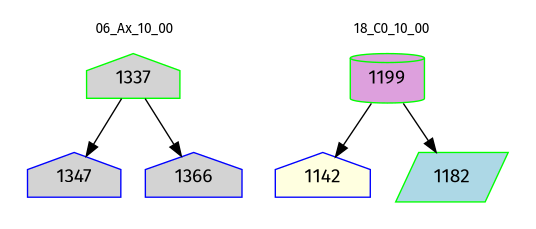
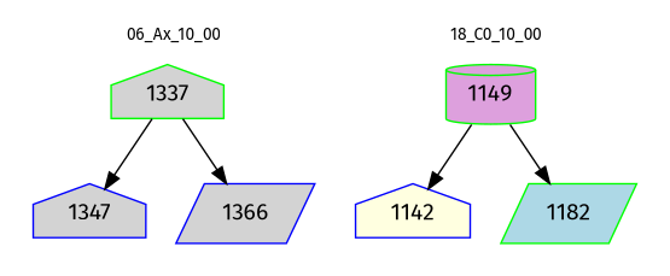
  digraph {
    fontname="Fira Sans"
    node [color=green fillcolor=lightgrey fontname="Fira Sans" shape=house style=filled]
    edge [color=black fontname="Fira Sans"]
    n1 [label=1337]
    n2 [color=blue label=1347]
-   n3 [color=blue label=1366]
-   n4 [fillcolor=plum label=1199 shape=cylinder]
+   n3 [color=blue label=1366 shape=parallelogram]
+   n4 [fillcolor=plum label=1149 shape=cylinder]
    n5 [color=blue fillcolor=lightyellow label=1142]
    n6 [fillcolor=lightblue label=1182 shape=parallelogram]
    subgraph cluster_1 {
      color=white
      fontsize=10
      label="06_Ax_10_00"
      n1
      n2
      n3
    }
    subgraph cluster_2 {
      color=white
      fontsize=10
      label="18_C0_10_00"
      n4
      n5
      n6
    }
    n1 -> n2
    n1 -> n3
    n4 -> n5
    n4 -> n6
  }
